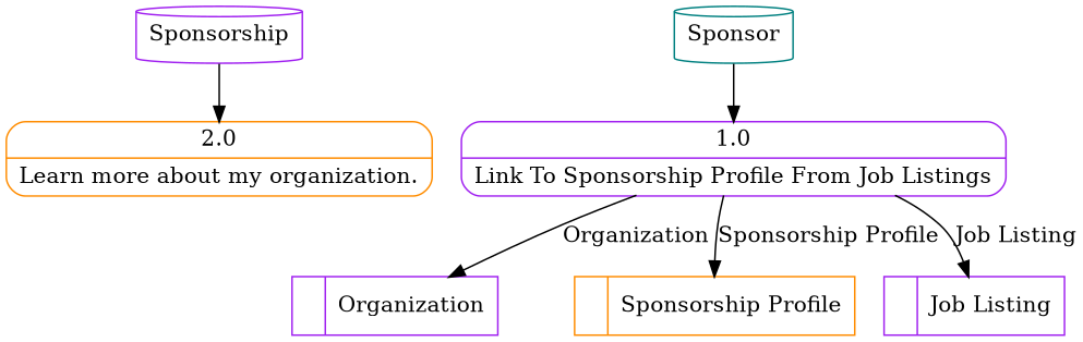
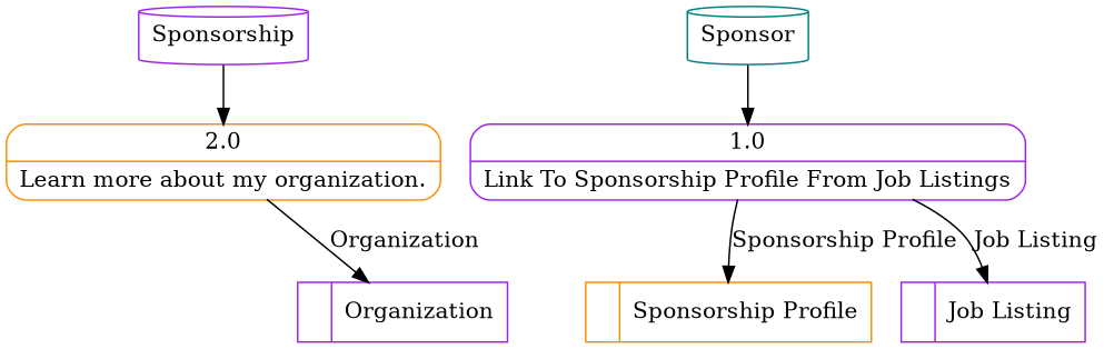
  digraph {
    node [color=purple shape=record]
    n1 [color=darkorange label="<f0>  |<f1> Sponsorship Profile "]
    n2 [label="<f0>  |<f1> Job Listing "]
    n3 [color=teal label=Sponsor shape=cylinder]
    n4 [label="{<f0> 1.0|<f1> Link To Sponsorship Profile From Job Listings }" shape=Mrecord]
    n5 [color=darkorange label="{<f0> 2.0|<f1> Learn more about my organization. }" shape=Mrecord]
    n6 [label="<f0>  |<f1> Organization "]
    n7 [label=Sponsorship shape=cylinder]
    n3 -> n4
    n4 -> n1 [label="Sponsorship Profile"]
    n4 -> n2 [label="Job Listing"]
-   n4 -> n6 [label=Organization]
+   n5 -> n6 [label=Organization]
    n7 -> n5
  }
